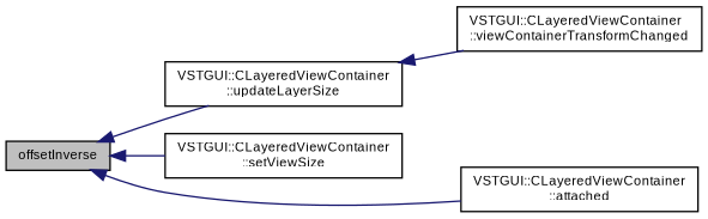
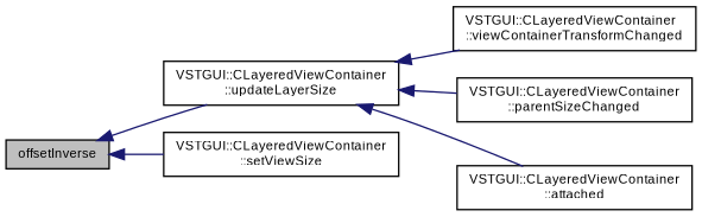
  digraph {
    rankdir=LR
    node [color=black fontname=Arial fontsize=9 shape=record]
    edge [color=midnightblue dir=back fontname=Arial fontsize=9 labelfontname=Arial labelfontsize=9 style=solid]
    n1 [fillcolor=grey75 fontcolor=black height=0.2 label=offsetInverse style=filled width=0.4]
    n2 [height=0.2 label="VSTGUI::CLayeredViewContainer\l::updateLayerSize" width=0.4]
    n3 [height=0.2 label="VSTGUI::CLayeredViewContainer\l::setViewSize" width=0.4]
    n4 [height=0.2 label="VSTGUI::CLayeredViewContainer\l::attached" width=0.4]
    n5 [height=0.2 label="VSTGUI::CLayeredViewContainer\l::viewContainerTransformChanged" width=0.4]
+   n6 [height=0.2 label="VSTGUI::CLayeredViewContainer\l::parentSizeChanged" width=0.4]
    n1 -> n2
    n1 -> n3
-   n1 -> n4
+   n2 -> n4
    n2 -> n5
+   n2 -> n6
  }
